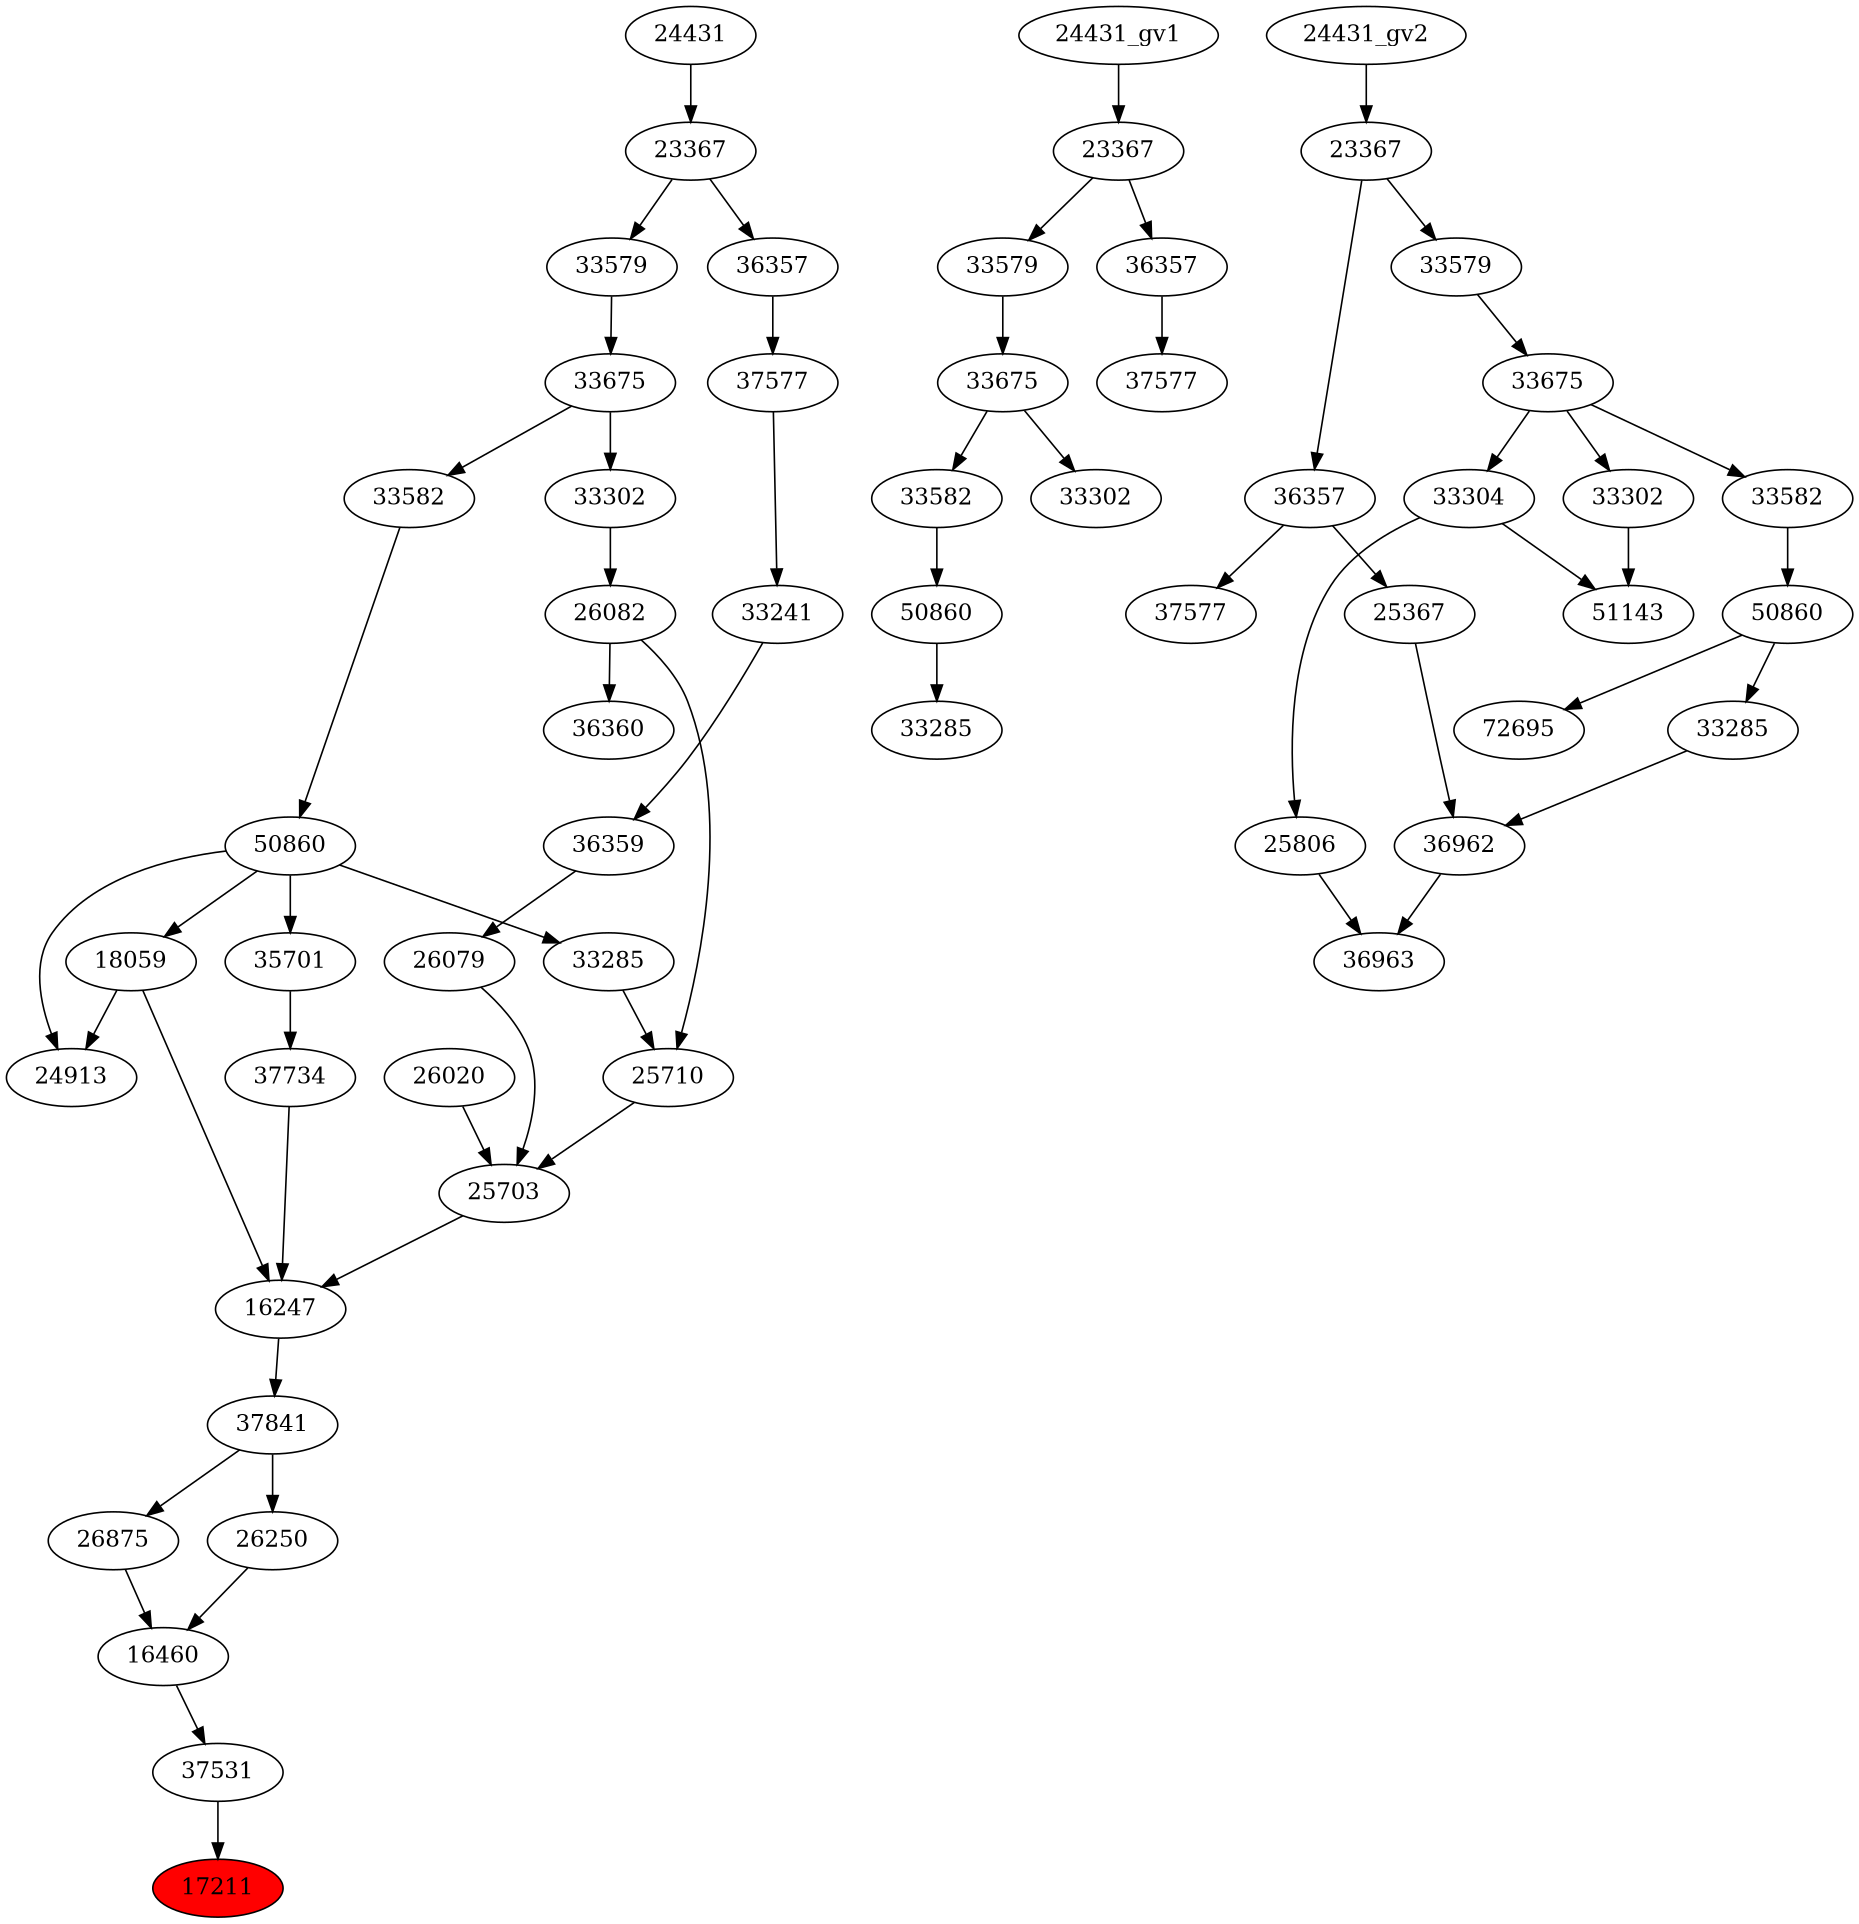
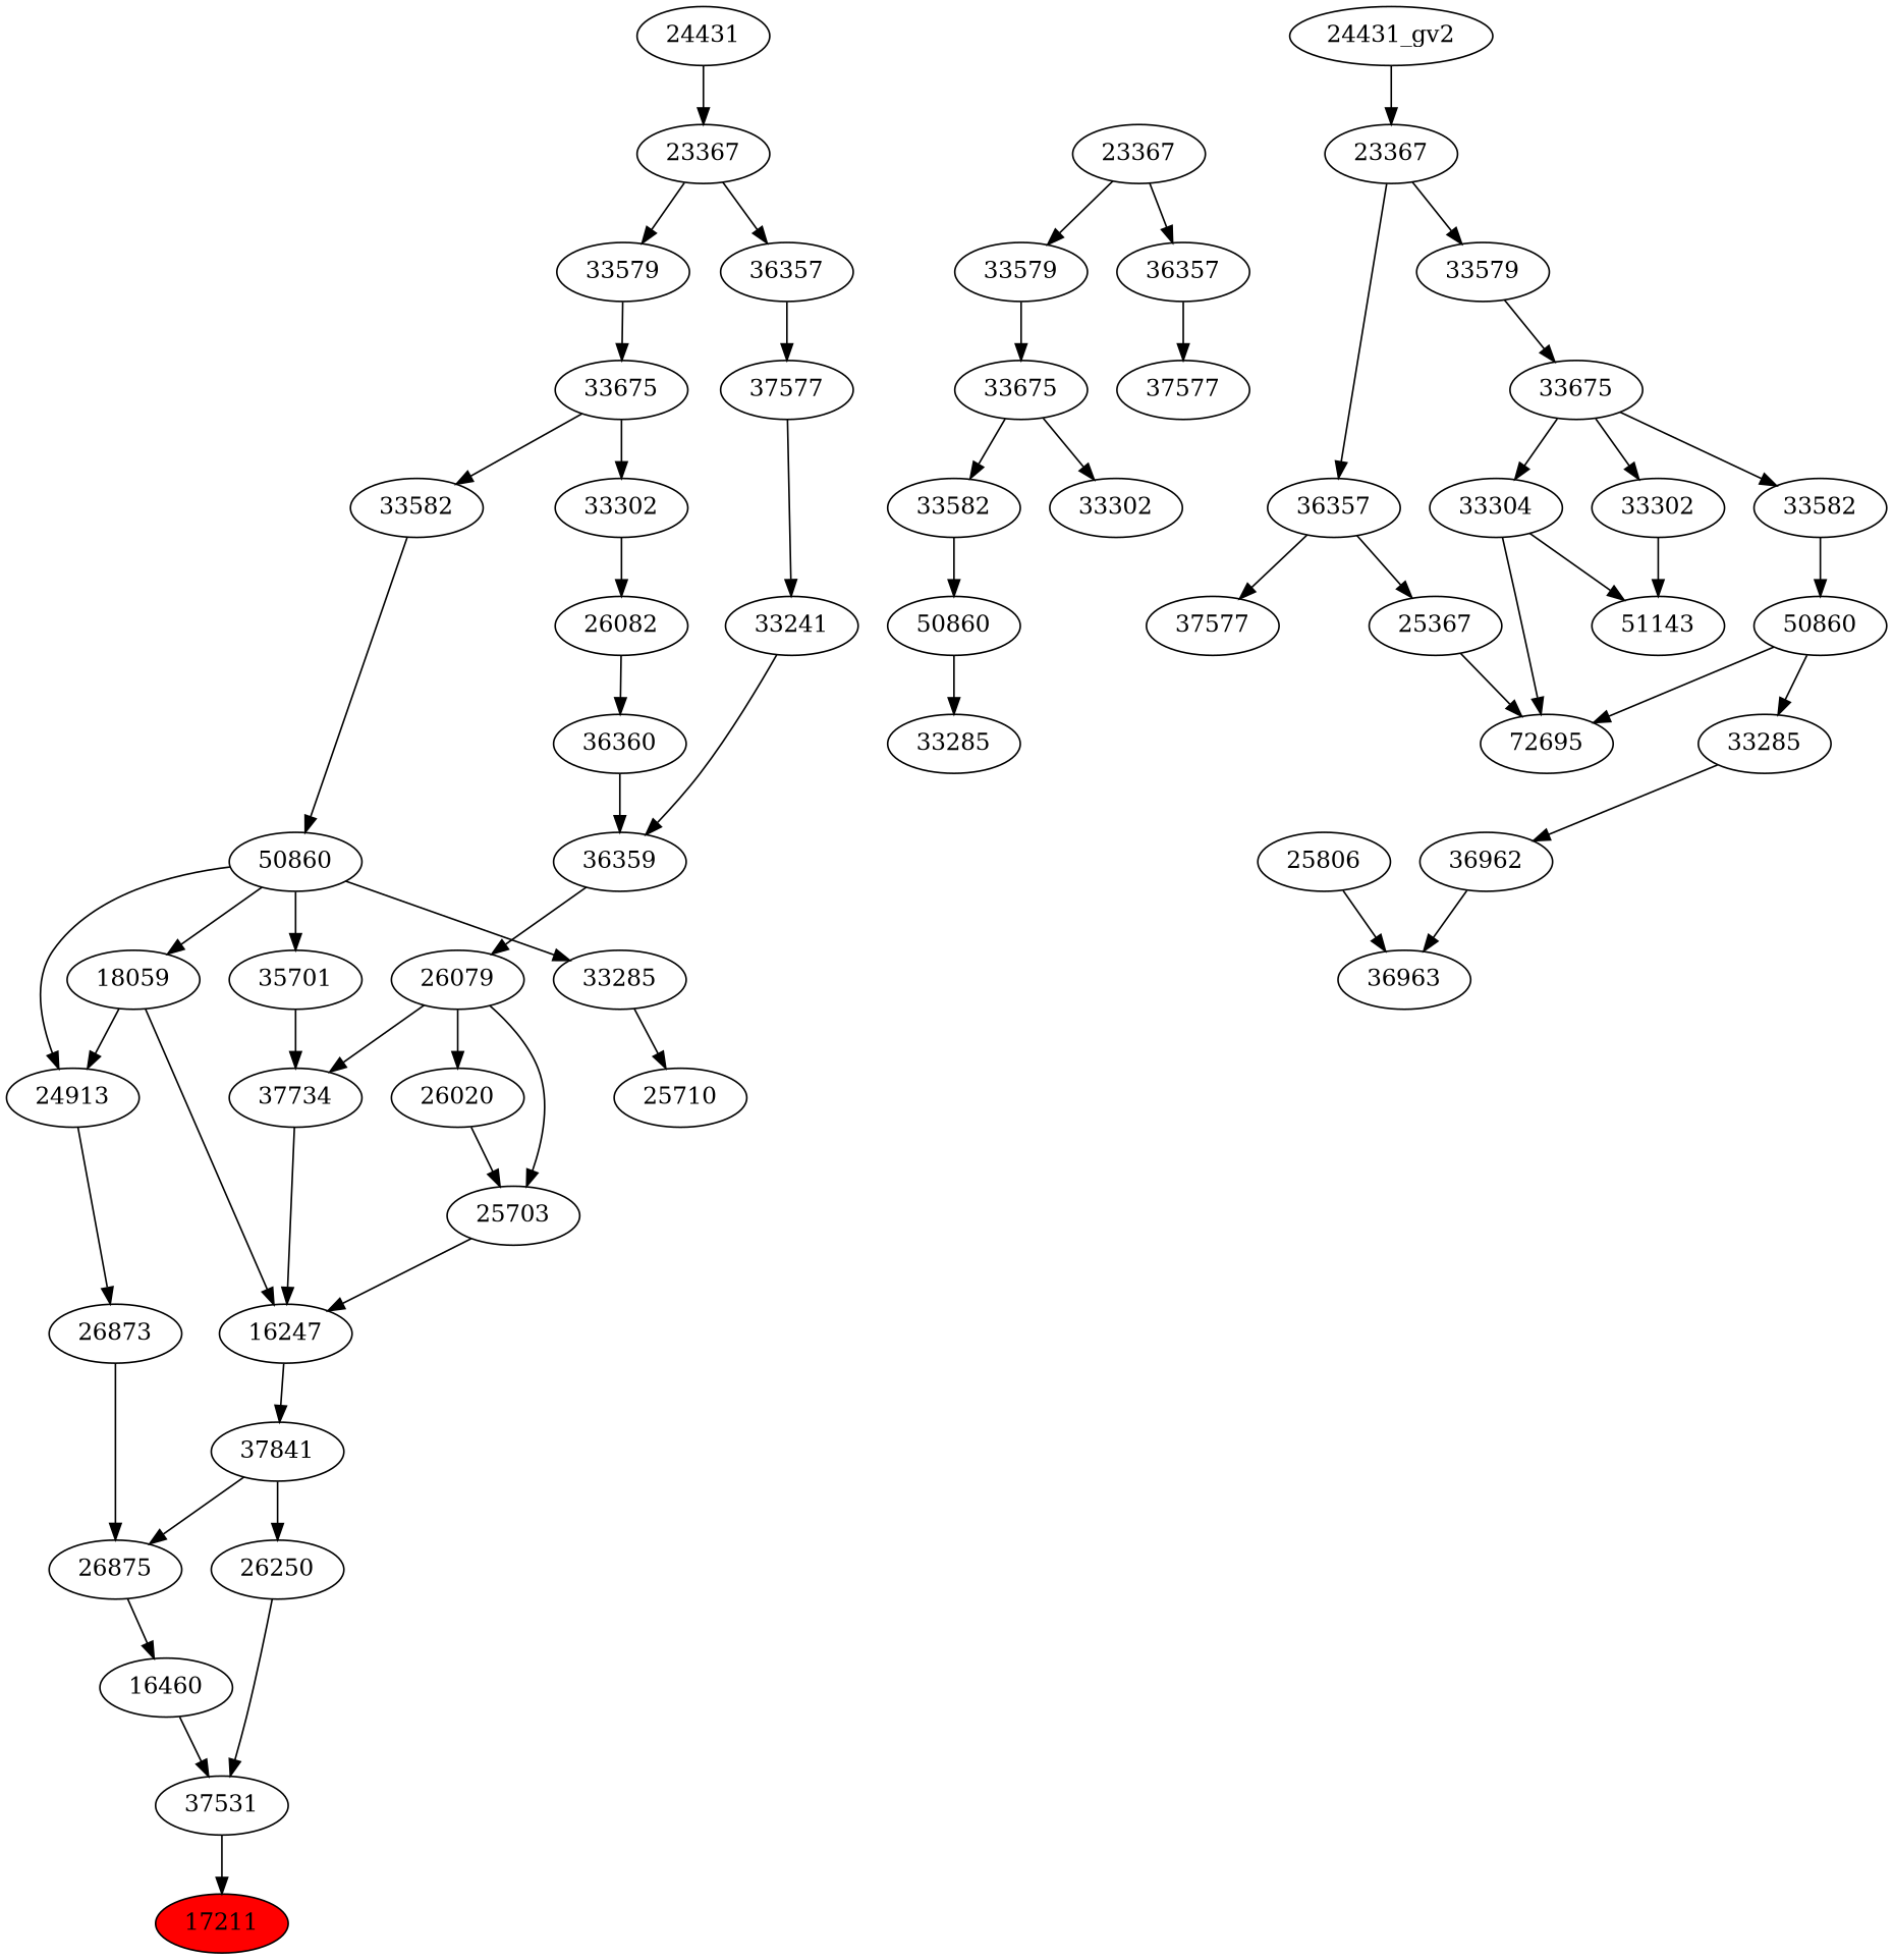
  strict digraph {
    n1 [fillcolor=red label=17211 style=filled]
    n2 [label=37531]
    n3 [label=16460]
    n4 [label=26250]
    n5 [label=26875]
    n6 [label=37841]
+   n7 [label=26873]
    n8 [label=16247]
    n9 [label=24913]
    n10 [label=25703]
    n11 [label=37734]
    n12 [label=18059]
    n13 [label=50860]
    n14 [label=35701]
    n15 [label=33285]
    n16 [label=25710]
    n17 [label=26020]
    n18 [label=26079]
    n19 [label=33582]
    n20 [label=36359]
    n21 [label=26082]
    n22 [label=36360]
    n23 [label=33675]
    n24 [label=33302]
    n25 [label=33241]
    n26 [label=33579]
    n27 [label=37577]
    n28 [label=23367]
    n29 [label=36357]
    n30 [label=24431]
    n31 [label=50860]
    n32 [label=33285]
    n33 [label=33582]
    n34 [label=33675]
    n35 [label=33302]
    n36 [label=33579]
    n37 [label=23367]
    n38 [label=36357]
    n39 [label=37577]
-   "24431_gv1"
    n41 [label=50860]
    n42 [label=33285]
    n43 [label=72695]
    n44 [label=36962]
    n45 [label=33582]
    n46 [label=36963]
    n47 [label=33304]
    n48 [label=25806]
    n49 [label=51143]
    n50 [label=33302]
    n51 [label=33675]
    n52 [label=33579]
    n53 [label=25367]
    n54 [label=23367]
    n55 [label=36357]
    n56 [label=37577]
    "24431_gv2"
    subgraph sub_1 {
      n1
      n2
      n3
      n4
      n5
      n6
+     n7
      n8
      n9
      n10
      n11
      n12
      n13
      n14
      n15
      n16
      n17
      n18
      n19
      n20
      n21
      n22
      n23
      n24
      n25
      n26
      n27
      n28
      n29
      n30
    }
    subgraph sub_2 {
      n31
      n32
      n33
      n34
      n35
      n36
      n37
      n38
      n39
-     "24431_gv1"
    }
    subgraph sub_3 {
      n41
      n42
      n43
      n44
      n45
      n46
      n47
      n48
      n49
      n50
      n51
      n52
      n53
      n54
      n55
      n56
      "24431_gv2"
    }
    n2 -> n1
    n3 -> n2
-   n4 -> n3
+   n4 -> n2
    n5 -> n3
    n6 -> n4
    n6 -> n5
+   n7 -> n5
    n8 -> n6
+   n9 -> n7
    n10 -> n8
    n11 -> n8
    n12 -> n8
    n12 -> n9
    n13 -> n9
    n13 -> n12
    n13 -> n14
    n13 -> n15
    n14 -> n11
    n15 -> n16
-   n16 -> n10
    n17 -> n10
    n18 -> n10
+   n18 -> n11
+   n18 -> n17
    n19 -> n13
    n20 -> n18
-   n21 -> n16
    n21 -> n22
+   n22 -> n20
    n23 -> n19
    n23 -> n24
    n24 -> n21
    n25 -> n20
    n26 -> n23
    n27 -> n25
    n28 -> n26
    n28 -> n29
    n29 -> n27
    n30 -> n28
    n31 -> n32
    n33 -> n31
    n34 -> n33
    n34 -> n35
    n36 -> n34
    n37 -> n36
    n37 -> n38
    n38 -> n39
-   "24431_gv1" -> n37
    n41 -> n42
    n41 -> n43
    n42 -> n44
    n44 -> n46
    n45 -> n41
-   n47 -> n48
+   n47 -> n43
    n47 -> n49
    n48 -> n46
    n50 -> n49
    n51 -> n45
    n51 -> n47
    n51 -> n50
    n52 -> n51
-   n53 -> n44
+   n53 -> n43
    n54 -> n52
    n54 -> n55
    n55 -> n53
    n55 -> n56
    "24431_gv2" -> n54
  }
